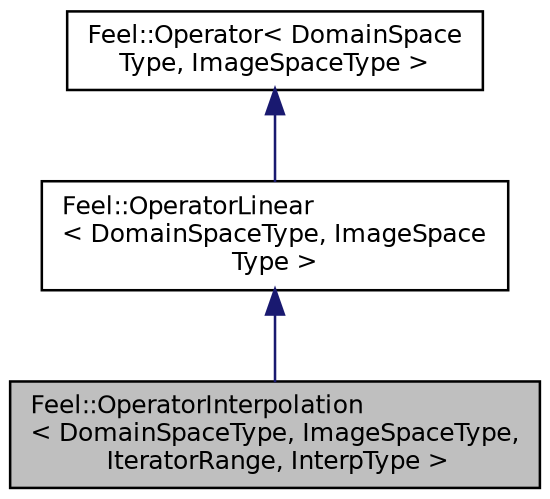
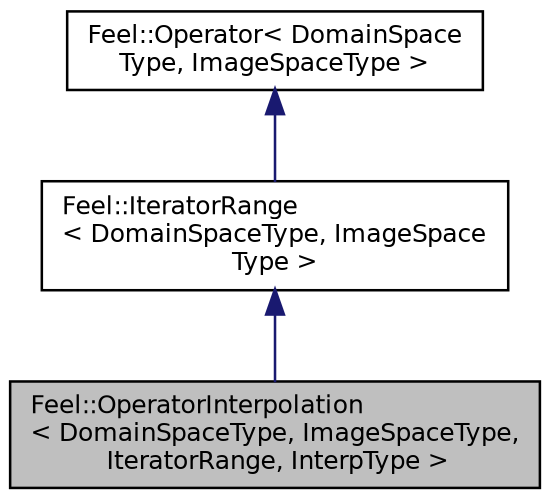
  digraph {
    node [color=black fillcolor=white fontname=Helvetica fontsize=10 shape=record style=filled]
    edge [color=midnightblue dir=back fontname=Helvetica fontsize=10 labelfontname=Helvetica labelfontsize=10 style=solid]
    n1 [fillcolor=grey75 fontcolor=black height=0.2 label="Feel::OperatorInterpolation\l\< DomainSpaceType, ImageSpaceType,\l IteratorRange, InterpType \>" width=0.4]
-   n2 [height=0.2 label="Feel::OperatorLinear\l\< DomainSpaceType, ImageSpace\lType \>" width=0.4]
+   n2 [height=0.2 label="Feel::IteratorRange\l\< DomainSpaceType, ImageSpace\lType \>" width=0.4]
    n3 [height=0.2 label="Feel::Operator\< DomainSpace\lType, ImageSpaceType \>" width=0.4]
    n2 -> n1
    n3 -> n2
  }
